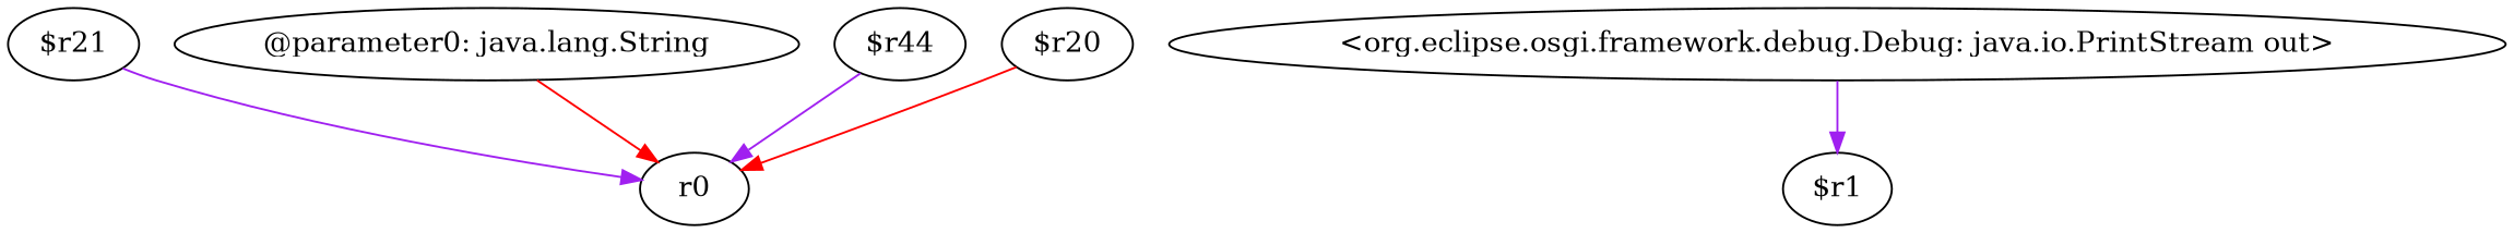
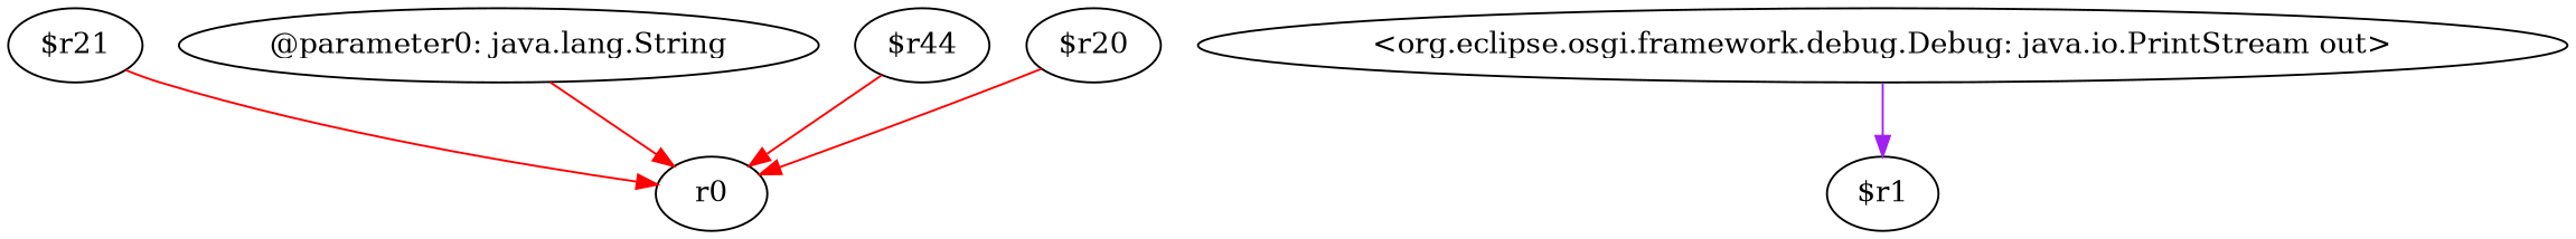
  digraph {
    edge [color=red]
    n1 [label=r0]
    n2 [label="$r21"]
    n3 [label="@parameter0: java.lang.String"]
    n4 [label="$r44"]
    n5 [label="$r20"]
    n6 [label="<org.eclipse.osgi.framework.debug.Debug: java.io.PrintStream out>"]
    n7 [label="$r1"]
-   n2 -> n1 [color=purple]
+   n2 -> n1
    n3 -> n1
-   n4 -> n1 [color=purple]
+   n4 -> n1
    n5 -> n1
    n6 -> n7 [color=purple]
  }
